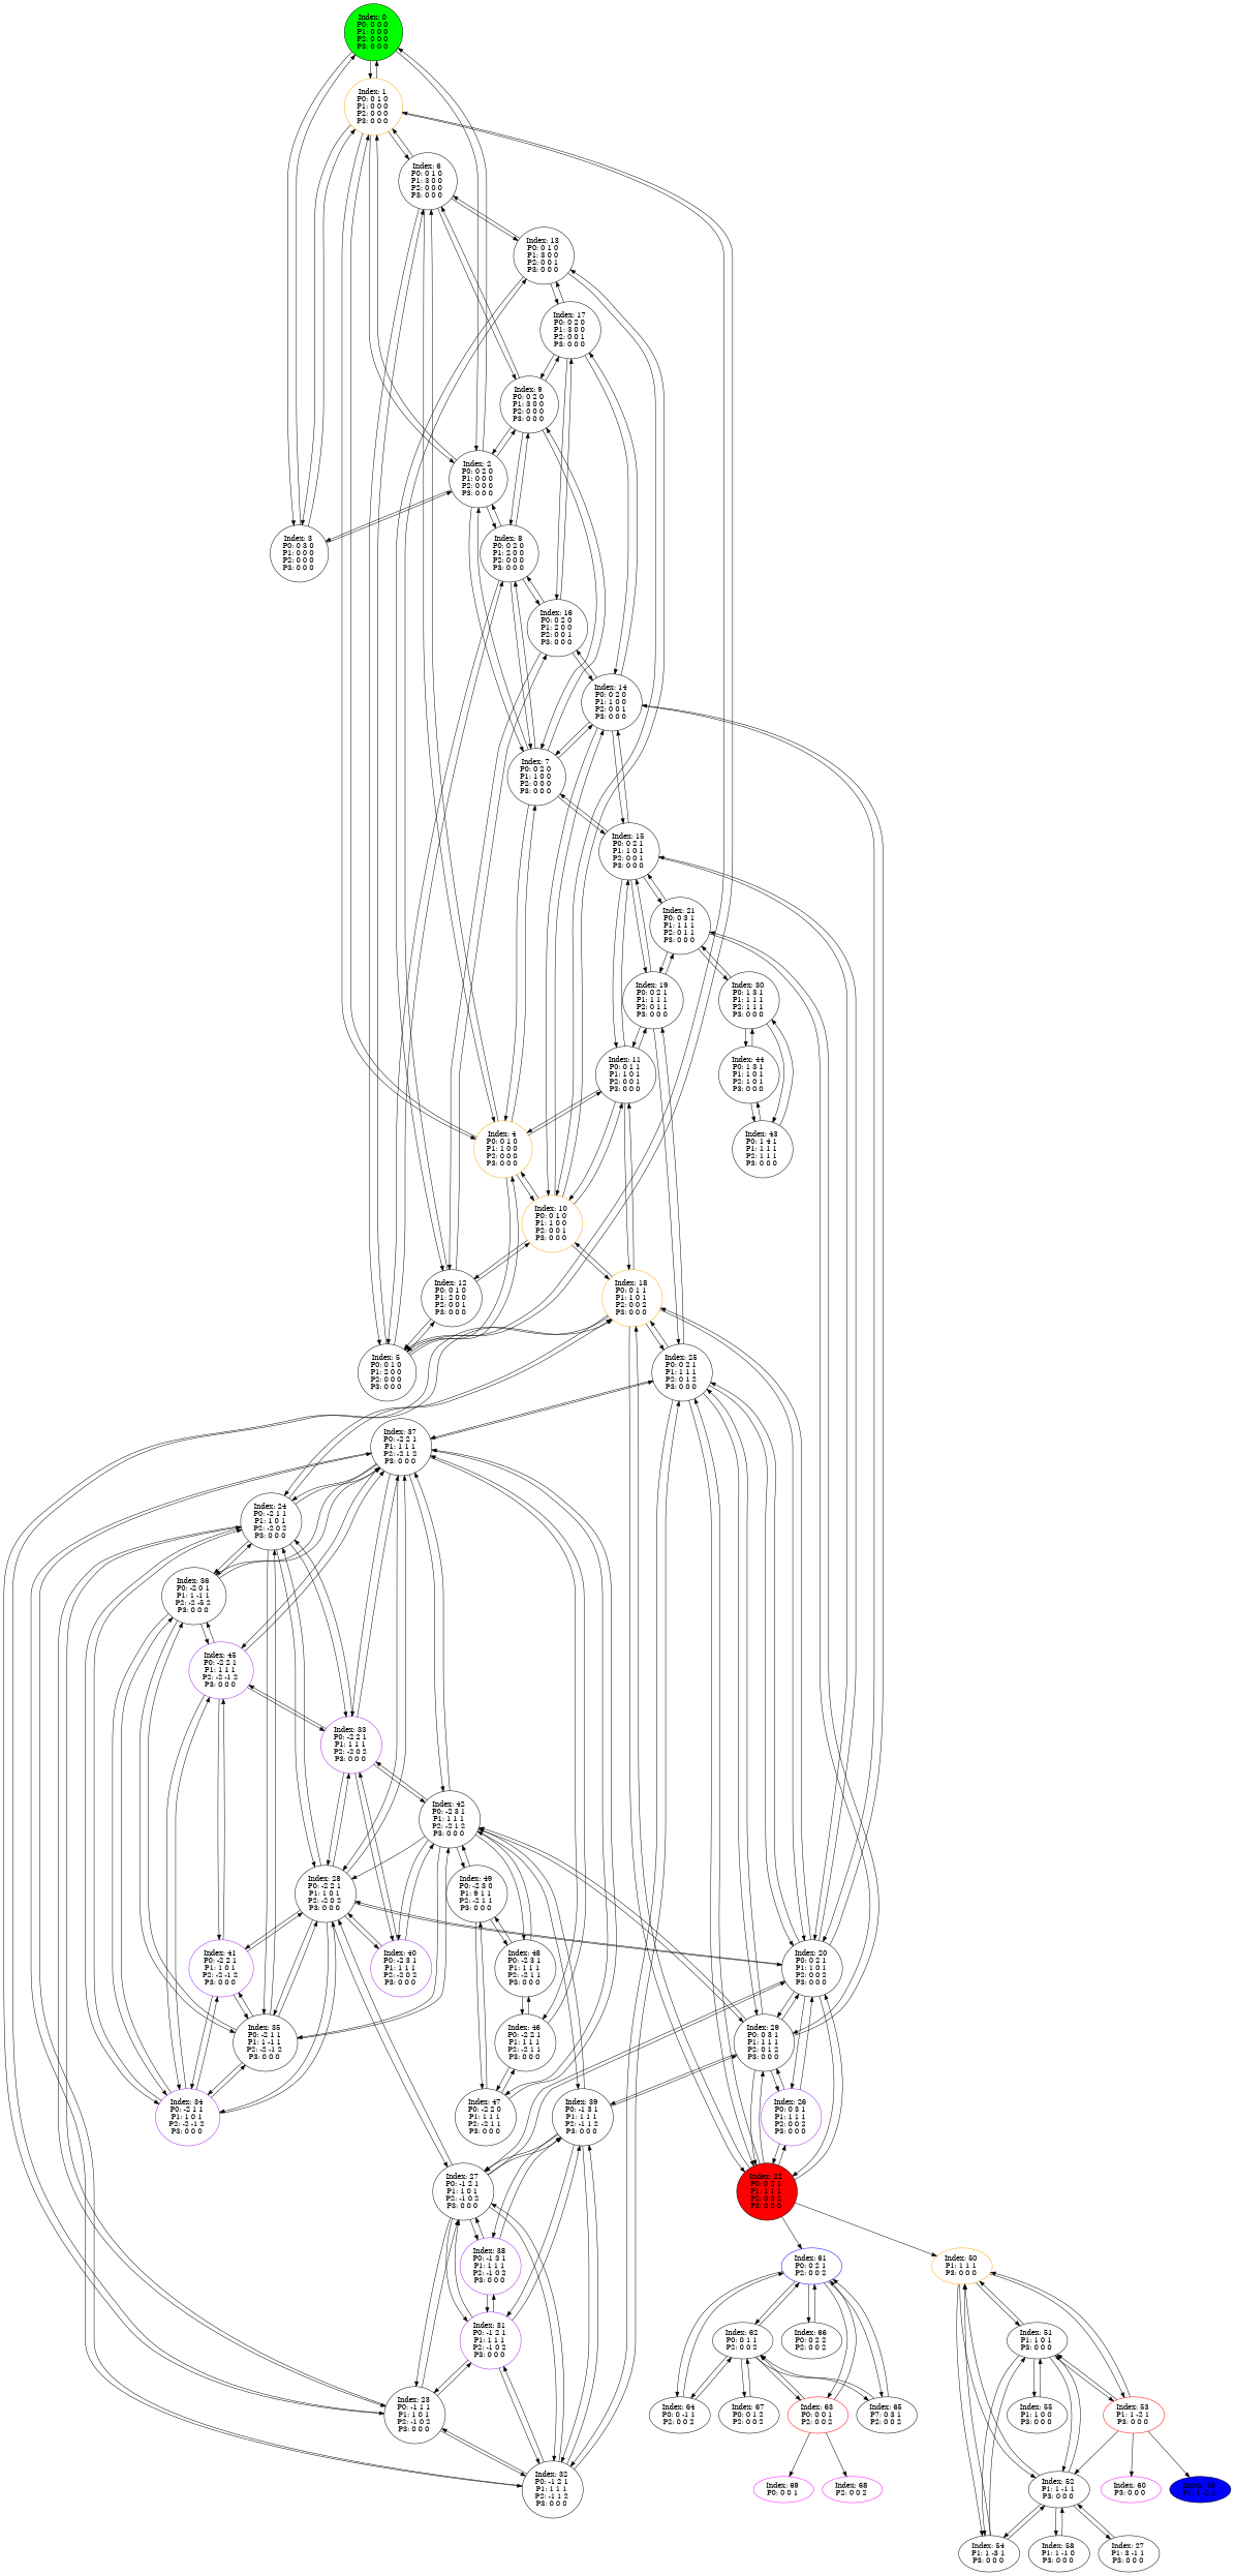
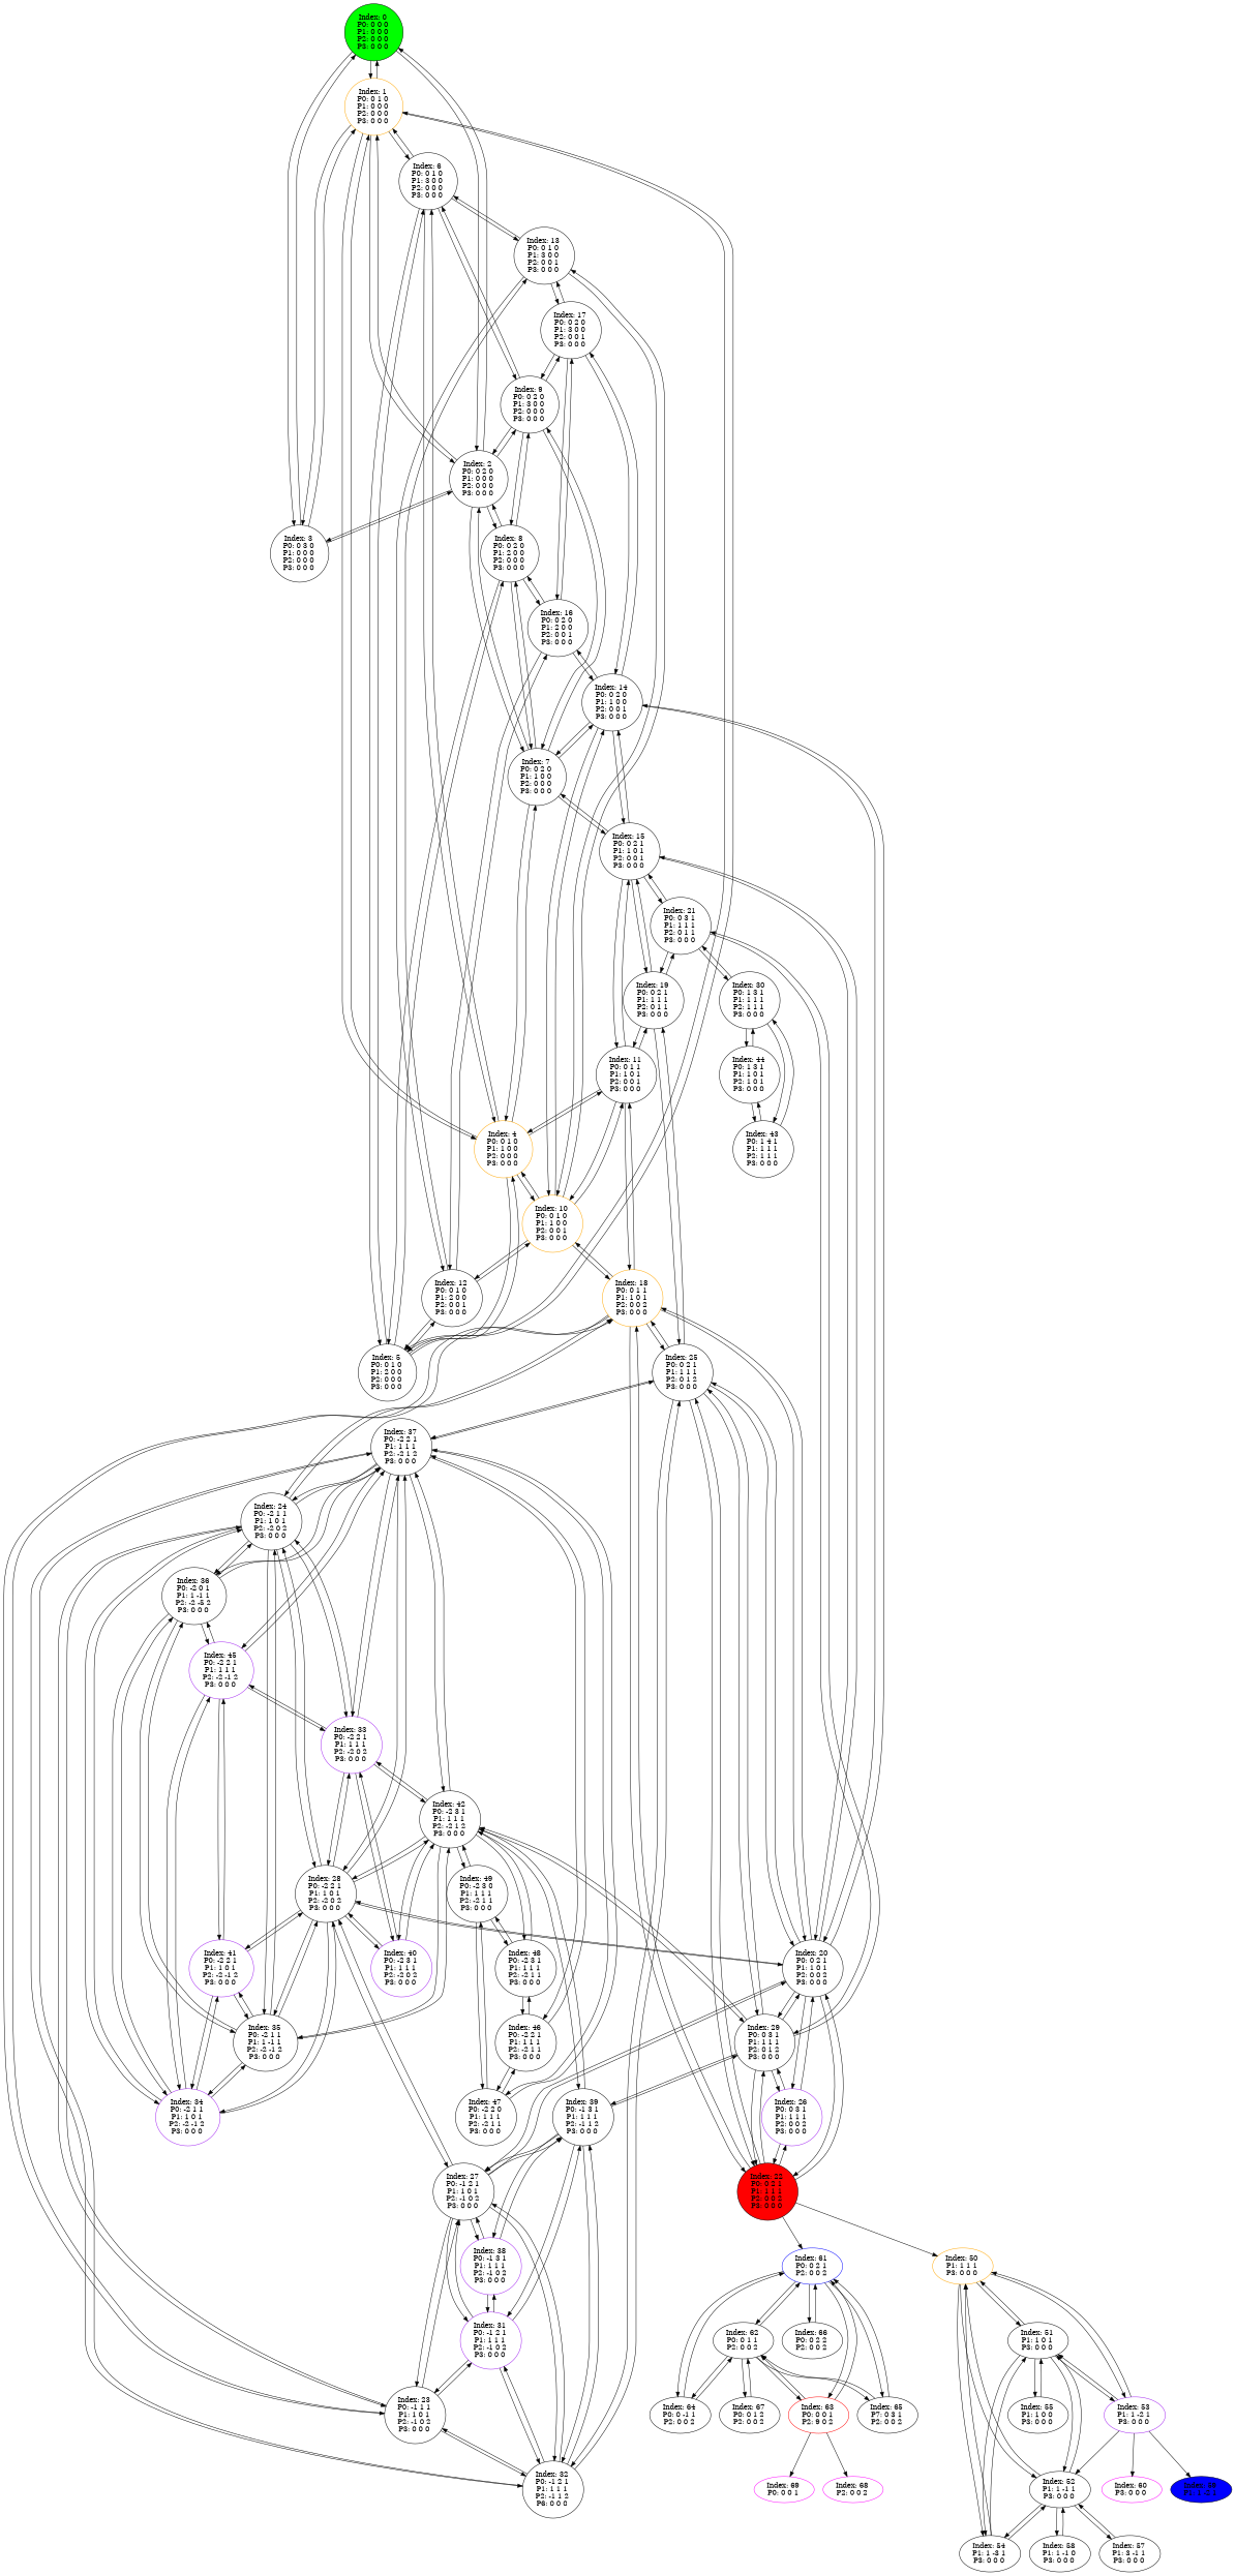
  digraph {
    color=black
    n1 [fillcolor=green label="Index: 0 \nP0: 0 0 0 \nP1: 0 0 0 \nP2: 0 0 0 \nP3: 0 0 0 \n" style=filled]
    n2 [color=orange label="Index: 1 \nP0: 0 1 0 \nP1: 0 0 0 \nP2: 0 0 0 \nP3: 0 0 0 \n"]
    n3 [label="Index: 2 \nP0: 0 2 0 \nP1: 0 0 0 \nP2: 0 0 0 \nP3: 0 0 0 \n"]
    n4 [label="Index: 3 \nP0: 0 3 0 \nP1: 0 0 0 \nP2: 0 0 0 \nP3: 0 0 0 \n"]
    n5 [color=orange label="Index: 4 \nP0: 0 1 0 \nP1: 1 0 0 \nP2: 0 0 0 \nP3: 0 0 0 \n"]
    n6 [label="Index: 5 \nP0: 0 1 0 \nP1: 2 0 0 \nP2: 0 0 0 \nP3: 0 0 0 \n"]
    n7 [label="Index: 6 \nP0: 0 1 0 \nP1: 3 0 0 \nP2: 0 0 0 \nP3: 0 0 0 \n"]
    n8 [label="Index: 7 \nP0: 0 2 0 \nP1: 1 0 0 \nP2: 0 0 0 \nP3: 0 0 0 \n"]
    n9 [label="Index: 8 \nP0: 0 2 0 \nP1: 2 0 0 \nP2: 0 0 0 \nP3: 0 0 0 \n"]
    n10 [label="Index: 9 \nP0: 0 2 0 \nP1: 3 0 0 \nP2: 0 0 0 \nP3: 0 0 0 \n"]
    n11 [color=orange label="Index: 10 \nP0: 0 1 0 \nP1: 1 0 0 \nP2: 0 0 1 \nP3: 0 0 0 \n"]
    n12 [label="Index: 11 \nP0: 0 1 1 \nP1: 1 0 1 \nP2: 0 0 1 \nP3: 0 0 0 \n"]
    n13 [label="Index: 12 \nP0: 0 1 0 \nP1: 2 0 0 \nP2: 0 0 1 \nP3: 0 0 0 \n"]
    n14 [label="Index: 13 \nP0: 0 1 0 \nP1: 3 0 0 \nP2: 0 0 1 \nP3: 0 0 0 \n"]
    n15 [label="Index: 14 \nP0: 0 2 0 \nP1: 1 0 0 \nP2: 0 0 1 \nP3: 0 0 0 \n"]
    n16 [label="Index: 15 \nP0: 0 2 1 \nP1: 1 0 1 \nP2: 0 0 1 \nP3: 0 0 0 \n"]
    n17 [label="Index: 16 \nP0: 0 2 0 \nP1: 2 0 0 \nP2: 0 0 1 \nP3: 0 0 0 \n"]
    n18 [label="Index: 17 \nP0: 0 2 0 \nP1: 3 0 0 \nP2: 0 0 1 \nP3: 0 0 0 \n"]
    n19 [color=orange label="Index: 18 \nP0: 0 1 1 \nP1: 1 0 1 \nP2: 0 0 2 \nP3: 0 0 0 \n"]
    n20 [label="Index: 19 \nP0: 0 2 1 \nP1: 1 1 1 \nP2: 0 1 1 \nP3: 0 0 0 \n"]
    n21 [label="Index: 20 \nP0: 0 2 1 \nP1: 1 0 1 \nP2: 0 0 2 \nP3: 0 0 0 \n"]
    n22 [label="Index: 21 \nP0: 0 3 1 \nP1: 1 1 1 \nP2: 0 1 1 \nP3: 0 0 0 \n"]
    n23 [fillcolor=red label="Index: 22 \nP0: 0 2 1 \nP1: 1 1 1 \nP2: 0 0 2 \nP3: 0 0 0 \n" style=filled]
    n24 [label="Index: 23 \nP0: -1 1 1 \nP1: 1 0 1 \nP2: -1 0 2 \nP3: 0 0 0 \n"]
    n25 [label="Index: 24 \nP0: -2 1 1 \nP1: 1 0 1 \nP2: -2 0 2 \nP3: 0 0 0 \n"]
    n26 [label="Index: 25 \nP0: 0 2 1 \nP1: 1 1 1 \nP2: 0 1 2 \nP3: 0 0 0 \n"]
    n27 [color=purple label="Index: 26 \nP0: 0 3 1 \nP1: 1 1 1 \nP2: 0 0 2 \nP3: 0 0 0 \n"]
    n28 [label="Index: 27 \nP0: -1 2 1 \nP1: 1 0 1 \nP2: -1 0 2 \nP3: 0 0 0 \n"]
    n29 [label="Index: 28 \nP0: -2 2 1 \nP1: 1 0 1 \nP2: -2 0 2 \nP3: 0 0 0 \n"]
    n30 [label="Index: 29 \nP0: 0 3 1 \nP1: 1 1 1 \nP2: 0 1 2 \nP3: 0 0 0 \n"]
    n31 [label="Index: 30 \nP0: 1 3 1 \nP1: 1 1 1 \nP2: 1 1 1 \nP3: 0 0 0 \n"]
    n32 [color=orange label="Index: 50 \nP1: 1 1 1 \nP3: 0 0 0 \n"]
    n33 [color=blue label="Index: 61 \nP0: 0 2 1 \nP2: 0 0 2 \n"]
    n34 [color=purple label="Index: 31 \nP0: -1 2 1 \nP1: 1 1 1 \nP2: -1 0 2 \nP3: 0 0 0 \n"]
-   n35 [label="Index: 32 \nP0: -1 2 1 \nP1: 1 1 1 \nP2: -1 1 2 \nP3: 0 0 0 \n"]
+   n35 [label="Index: 32 \nP0: -1 2 1 \nP1: 1 1 1 \nP2: -1 1 2 \nP6: 0 0 0 \n"]
    n36 [color=purple label="Index: 33 \nP0: -2 2 1 \nP1: 1 1 1 \nP2: -2 0 2 \nP3: 0 0 0 \n"]
    n37 [color=purple label="Index: 34 \nP0: -2 1 1 \nP1: 1 0 1 \nP2: -2 -1 2 \nP3: 0 0 0 \n"]
    n38 [label="Index: 35 \nP0: -2 1 1 \nP1: 1 -1 1 \nP2: -2 -1 2 \nP3: 0 0 0 \n"]
    n39 [label="Index: 36 \nP0: -2 0 1 \nP1: 1 -1 1 \nP2: -2 -5 2 \nP3: 0 0 0 \n"]
    n40 [label="Index: 37 \nP0: -2 2 1 \nP1: 1 1 1 \nP2: -2 1 2 \nP3: 0 0 0 \n"]
    n41 [color=purple label="Index: 38 \nP0: -1 3 1 \nP1: 1 1 1 \nP2: -1 0 2 \nP3: 0 0 0 \n"]
    n42 [label="Index: 39 \nP0: -1 3 1 \nP1: 1 1 1 \nP2: -1 1 2 \nP3: 0 0 0 \n"]
    n43 [color=purple label="Index: 40 \nP0: -2 3 1 \nP1: 1 1 1 \nP2: -2 0 2 \nP3: 0 0 0 \n"]
    n44 [color=purple label="Index: 41 \nP0: -2 2 1 \nP1: 1 0 1 \nP2: -2 -1 2 \nP3: 0 0 0 \n"]
    n45 [label="Index: 42 \nP0: -2 3 1 \nP1: 1 1 1 \nP2: -2 1 2 \nP3: 0 0 0 \n"]
    n46 [label="Index: 43 \nP0: 1 4 1 \nP1: 1 1 1 \nP2: 1 1 1 \nP3: 0 0 0 \n"]
    n47 [label="Index: 44 \nP0: 1 3 1 \nP1: 1 0 1 \nP2: 1 0 1 \nP3: 0 0 0 \n"]
    n48 [label="Index: 51 \nP1: 1 0 1 \nP3: 0 0 0 \n"]
    n49 [label="Index: 52 \nP1: 1 -1 1 \nP3: 0 0 0 \n"]
-   n50 [color=red label="Index: 53 \nP1: 1 -2 1 \nP3: 0 0 0 \n"]
+   n50 [color=purple label="Index: 53 \nP1: 1 -2 1 \nP3: 0 0 0 \n"]
    n51 [label="Index: 54 \nP1: 1 -3 1 \nP3: 0 0 0 \n"]
    n52 [label="Index: 62 \nP0: 0 1 1 \nP2: 0 0 2 \n"]
-   n53 [color=red label="Index: 63 \nP0: 0 0 1 \nP2: 0 0 2 \n"]
+   n53 [color=red label="Index: 63 \nP0: 0 0 1 \nP2: 9 0 2 \n"]
    n54 [label="Index: 64 \nP0: 0 -1 1 \nP2: 0 0 2 \n"]
    n55 [label="Index: 65 \nP7: 0 3 1 \nP2: 0 0 2 \n"]
    n56 [label="Index: 66 \nP0: 0 2 2 \nP2: 0 0 2 \n"]
    n57 [color=purple label="Index: 45 \nP0: -2 2 1 \nP1: 1 1 1 \nP2: -2 -1 2 \nP3: 0 0 0 \n"]
    n58 [label="Index: 46 \nP0: -2 2 1 \nP1: 1 1 1 \nP2: -2 1 1 \nP3: 0 0 0 \n"]
    n59 [label="Index: 47 \nP0: -2 2 0 \nP1: 1 1 1 \nP2: -2 1 1 \nP3: 0 0 0 \n"]
    n60 [label="Index: 48 \nP0: -2 3 1 \nP1: 1 1 1 \nP2: -2 1 1 \nP3: 0 0 0 \n"]
-   n61 [label="Index: 49 \nP0: -2 3 0 \nP1: 9 1 1 \nP2: -2 1 1 \nP3: 0 0 0 \n"]
+   n61 [label="Index: 49 \nP0: -2 3 0 \nP1: 1 1 1 \nP2: -2 1 1 \nP3: 0 0 0 \n"]
    n62 [label="Index: 55 \nP1: 1 0 0 \nP3: 0 0 0 \n"]
-   n63 [label="Index: 27 \nP1: 3 -1 1 \nP3: 0 0 0 \n"]
+   n63 [label="Index: 57 \nP1: 3 -1 1 \nP3: 0 0 0 \n"]
    n64 [label="Index: 58 \nP1: 1 -1 0 \nP3: 0 0 0 \n"]
    n65 [fillcolor=blue label="Index: 59 \nP1: 1 -2 1 \n" style=filled]
    n66 [color=fuchsia label="Index: 60 \nP3: 0 0 0 \n"]
    n67 [label="Index: 67 \nP0: 0 1 2 \nP2: 0 0 2 \n"]
    n68 [color=fuchsia label="Index: 68 \nP2: 0 0 2 \n"]
    n69 [color=fuchsia label="Index: 69 \nP0: 0 0 1 \n"]
    n1 -> n2
    n1 -> n3
    n1 -> n4
    n2 -> n1
    n2 -> n3
    n2 -> n4
    n2 -> n5
    n2 -> n6
    n2 -> n7
    n3 -> n1
    n3 -> n2
    n3 -> n4
    n3 -> n8
    n3 -> n9
    n3 -> n10
    n4 -> n1
    n4 -> n2
    n4 -> n3
    n5 -> n2
    n5 -> n6
    n5 -> n7
    n5 -> n8
    n5 -> n11
    n5 -> n12
    n6 -> n2
    n6 -> n5
    n6 -> n7
    n6 -> n9
    n6 -> n13
    n7 -> n2
    n7 -> n5
    n7 -> n6
    n7 -> n10
    n7 -> n14
    n8 -> n3
    n8 -> n5
    n8 -> n9
    n8 -> n10
    n8 -> n15
    n8 -> n16
    n9 -> n3
    n9 -> n6
    n9 -> n8
    n9 -> n10
    n9 -> n17
    n10 -> n3
    n10 -> n7
    n10 -> n8
    n10 -> n9
    n10 -> n18
    n11 -> n5
    n11 -> n12
    n11 -> n13
    n11 -> n14
    n11 -> n15
    n11 -> n19
    n12 -> n5
    n12 -> n11
    n12 -> n16
    n12 -> n19
    n12 -> n20
    n13 -> n6
    n13 -> n11
    n13 -> n14
    n13 -> n17
    n14 -> n7
    n14 -> n11
    n14 -> n13
    n14 -> n18
    n15 -> n8
    n15 -> n11
    n15 -> n16
    n15 -> n17
    n15 -> n18
    n15 -> n21
    n16 -> n8
    n16 -> n12
    n16 -> n15
    n16 -> n20
    n16 -> n21
    n16 -> n22
    n17 -> n9
    n17 -> n13
    n17 -> n15
    n17 -> n18
    n18 -> n10
    n18 -> n14
    n18 -> n15
    n18 -> n17
    n19 -> n11
    n19 -> n12
    n19 -> n21
    n19 -> n23
    n19 -> n24
    n19 -> n25
    n19 -> n26
    n20 -> n12
    n20 -> n16
    n20 -> n22
    n20 -> n26
    n21 -> n15
    n21 -> n16
    n21 -> n19
    n21 -> n23
    n21 -> n26
    n21 -> n27
    n21 -> n28
    n21 -> n29
    n21 -> n30
    n22 -> n16
    n22 -> n20
    n22 -> n30
    n22 -> n31
    n23 -> n19
    n23 -> n21
    n23 -> n26
    n23 -> n27
    n23 -> n30
    n23 -> n32
    n23 -> n33
    n24 -> n19
    n24 -> n25
    n24 -> n28
    n24 -> n34
    n24 -> n35
    n25 -> n19
    n25 -> n24
    n25 -> n29
    n25 -> n36
    n25 -> n37
    n25 -> n38
    n25 -> n39
    n25 -> n40
    n26 -> n19
    n26 -> n20
    n26 -> n21
    n26 -> n23
    n26 -> n30
    n26 -> n35
    n26 -> n40
    n27 -> n21
    n27 -> n23
    n27 -> n30
    n28 -> n21
    n28 -> n24
    n28 -> n29
    n28 -> n34
    n28 -> n35
    n28 -> n41
    n28 -> n42
    n29 -> n21
    n29 -> n25
    n29 -> n28
    n29 -> n36
    n29 -> n37
    n29 -> n38
    n29 -> n40
    n29 -> n43
    n29 -> n44
+   n29 -> n45
    n30 -> n21
    n30 -> n22
    n30 -> n23
    n30 -> n26
    n30 -> n27
    n30 -> n42
    n30 -> n45
    n31 -> n22
    n31 -> n46
    n31 -> n47
    n32 -> n48
    n32 -> n49
    n32 -> n50
    n32 -> n51
    n33 -> n52
    n33 -> n53
    n33 -> n54
    n33 -> n55
    n33 -> n56
    n34 -> n24
    n34 -> n28
    n34 -> n35
    n34 -> n41
    n34 -> n42
    n35 -> n24
    n35 -> n26
    n35 -> n28
    n35 -> n34
    n35 -> n40
    n35 -> n42
    n36 -> n25
    n36 -> n29
    n36 -> n40
    n36 -> n43
    n36 -> n45
    n36 -> n57
    n37 -> n25
    n37 -> n29
    n37 -> n38
    n37 -> n39
    n37 -> n44
    n37 -> n57
    n38 -> n25
    n38 -> n29
    n38 -> n37
    n38 -> n39
    n38 -> n44
    n38 -> n45
    n39 -> n25
    n39 -> n37
    n39 -> n38
    n39 -> n40
    n39 -> n57
    n40 -> n25
    n40 -> n26
    n40 -> n29
    n40 -> n35
    n40 -> n36
    n40 -> n39
    n40 -> n45
    n40 -> n57
    n40 -> n58
    n40 -> n59
    n41 -> n28
    n41 -> n34
    n41 -> n42
    n42 -> n28
    n42 -> n30
    n42 -> n34
    n42 -> n35
    n42 -> n41
    n42 -> n45
    n43 -> n29
    n43 -> n36
    n43 -> n45
    n44 -> n29
    n44 -> n37
    n44 -> n38
    n44 -> n57
    n45 -> n29
    n45 -> n30
    n45 -> n36
    n45 -> n38
    n45 -> n40
    n45 -> n42
    n45 -> n43
    n45 -> n60
    n45 -> n61
    n46 -> n31
    n46 -> n47
    n47 -> n31
    n47 -> n46
    n48 -> n32
    n48 -> n49
    n48 -> n50
    n48 -> n51
    n48 -> n62
    n49 -> n32
    n49 -> n48
    n49 -> n51
    n49 -> n63
    n49 -> n64
    n50 -> n32
    n50 -> n48
    n50 -> n49
    n50 -> n65
    n50 -> n66
    n51 -> n32
    n51 -> n48
    n51 -> n49
    n52 -> n33
    n52 -> n53
    n52 -> n54
    n52 -> n55
    n52 -> n67
    n53 -> n33
    n53 -> n52
    n53 -> n68
    n53 -> n69
    n54 -> n33
    n54 -> n52
    n55 -> n33
    n55 -> n52
    n56 -> n33
    n57 -> n36
    n57 -> n37
    n57 -> n39
    n57 -> n40
    n57 -> n44
    n58 -> n40
    n58 -> n59
    n58 -> n60
    n59 -> n40
    n59 -> n58
    n59 -> n61
    n60 -> n45
    n60 -> n58
    n60 -> n61
    n61 -> n45
    n61 -> n59
    n61 -> n60
    n62 -> n48
    n63 -> n49
    n64 -> n49
    n67 -> n52
  }
